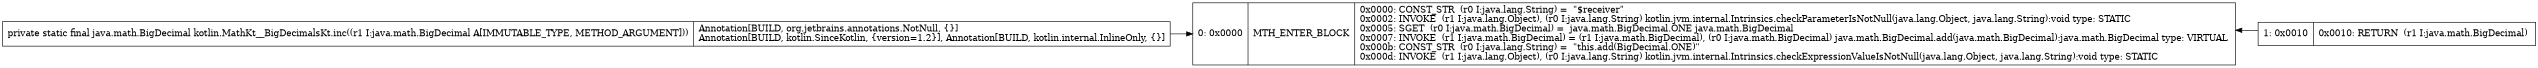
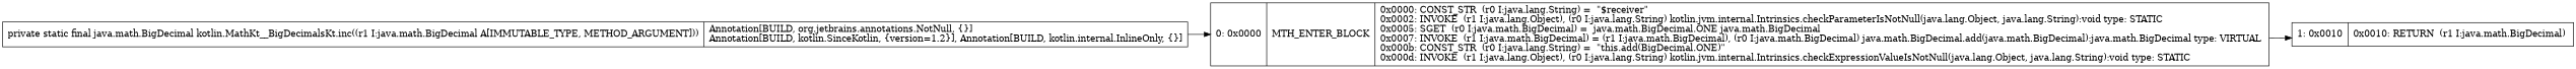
  digraph {
    rankdir=LR
    node [shape=record]
    n1 [label="{0\:\ 0x0000|MTH_ENTER_BLOCK\l|0x0000: CONST_STR  (r0 I:java.lang.String) =  \"$receiver\" \l0x0002: INVOKE  (r1 I:java.lang.Object), (r0 I:java.lang.String) kotlin.jvm.internal.Intrinsics.checkParameterIsNotNull(java.lang.Object, java.lang.String):void type: STATIC \l0x0005: SGET  (r0 I:java.math.BigDecimal) =  java.math.BigDecimal.ONE java.math.BigDecimal \l0x0007: INVOKE  (r1 I:java.math.BigDecimal) = (r1 I:java.math.BigDecimal), (r0 I:java.math.BigDecimal) java.math.BigDecimal.add(java.math.BigDecimal):java.math.BigDecimal type: VIRTUAL \l0x000b: CONST_STR  (r0 I:java.lang.String) =  \"this.add(BigDecimal.ONE)\" \l0x000d: INVOKE  (r1 I:java.lang.Object), (r0 I:java.lang.String) kotlin.jvm.internal.Intrinsics.checkExpressionValueIsNotNull(java.lang.Object, java.lang.String):void type: STATIC \l}"]
    n2 [label="{1\:\ 0x0010|0x0010: RETURN  (r1 I:java.math.BigDecimal) \l}"]
    n3 [label="{private static final java.math.BigDecimal kotlin.MathKt__BigDecimalsKt.inc((r1 I:java.math.BigDecimal A[IMMUTABLE_TYPE, METHOD_ARGUMENT]))  | Annotation[BUILD, org.jetbrains.annotations.NotNull, \{\}]\lAnnotation[BUILD, kotlin.SinceKotlin, \{version=1.2\}], Annotation[BUILD, kotlin.internal.InlineOnly, \{\}]\l}"]
-   n2 -> n1
+   n1 -> n2
    n3 -> n1
  }
